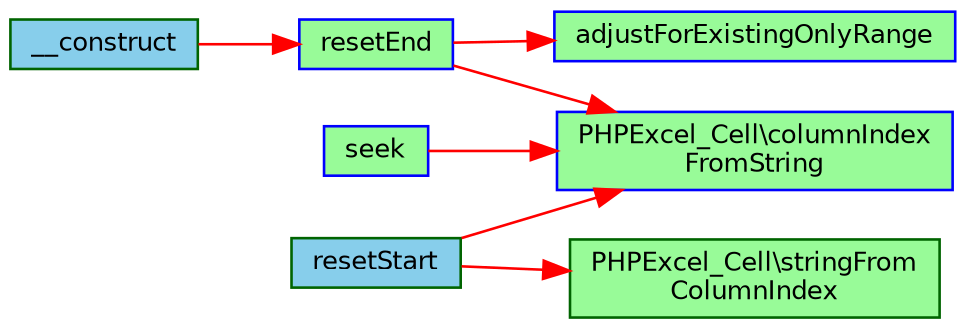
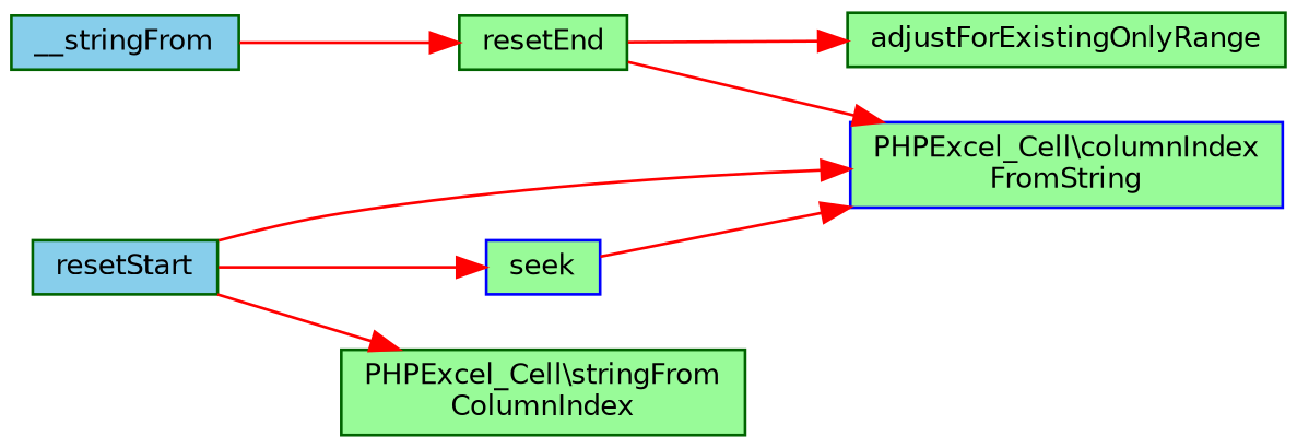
  digraph {
    rankdir=LR
    node [color=blue fillcolor=palegreen fontname=Helvetica fontsize=10 shape=record style=filled]
    edge [color=red fontname=Helvetica fontsize=10 labelfontname=Helvetica labelfontsize=10 style=solid]
-   n1 [color=darkgreen fillcolor=skyblue fontcolor=black height=0.2 label=__construct width=0.4]
-   n2 [height=0.2 label=resetEnd width=0.4]
+   n1 [color=darkgreen fillcolor=skyblue fontcolor=black height=0.2 label=__stringFrom width=0.4]
+   n2 [color=darkgreen height=0.2 label=resetEnd width=0.4]
    n3 [height=0.2 label="PHPExcel_Cell\\columnIndex\lFromString" width=0.4]
-   n4 [height=0.2 label=adjustForExistingOnlyRange width=0.4]
+   n4 [color=darkgreen height=0.2 label=adjustForExistingOnlyRange width=0.4]
    n5 [color=darkgreen fillcolor=skyblue height=0.2 label=resetStart width=0.4]
    n6 [height=0.2 label=seek width=0.4]
    n7 [color=darkgreen height=0.2 label="PHPExcel_Cell\\stringFrom\lColumnIndex" width=0.4]
    n1 -> n2
    n2 -> n3
    n2 -> n4
    n5 -> n3
+   n5 -> n6
    n5 -> n7
    n6 -> n3
  }
